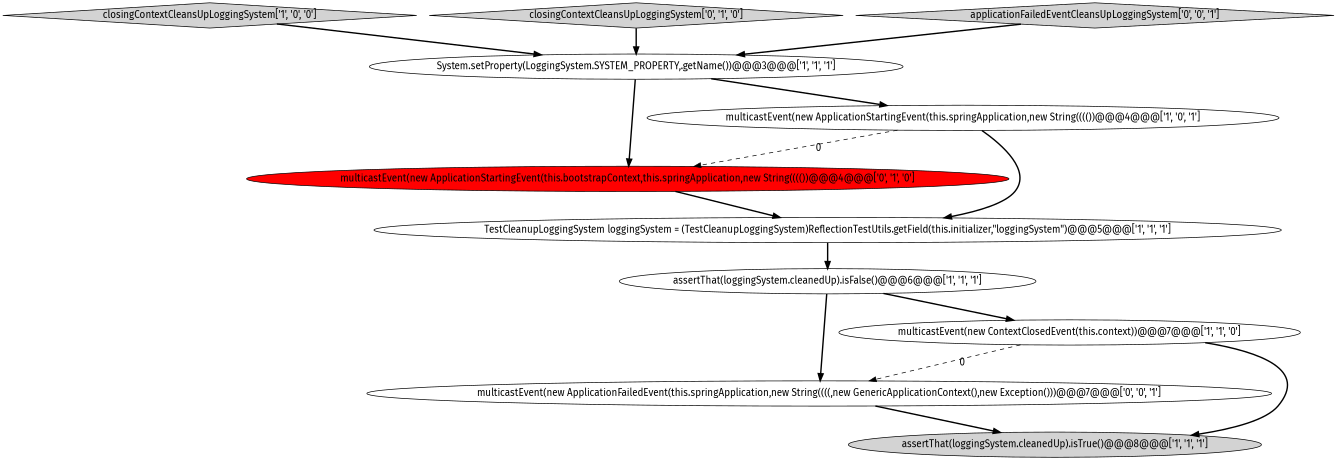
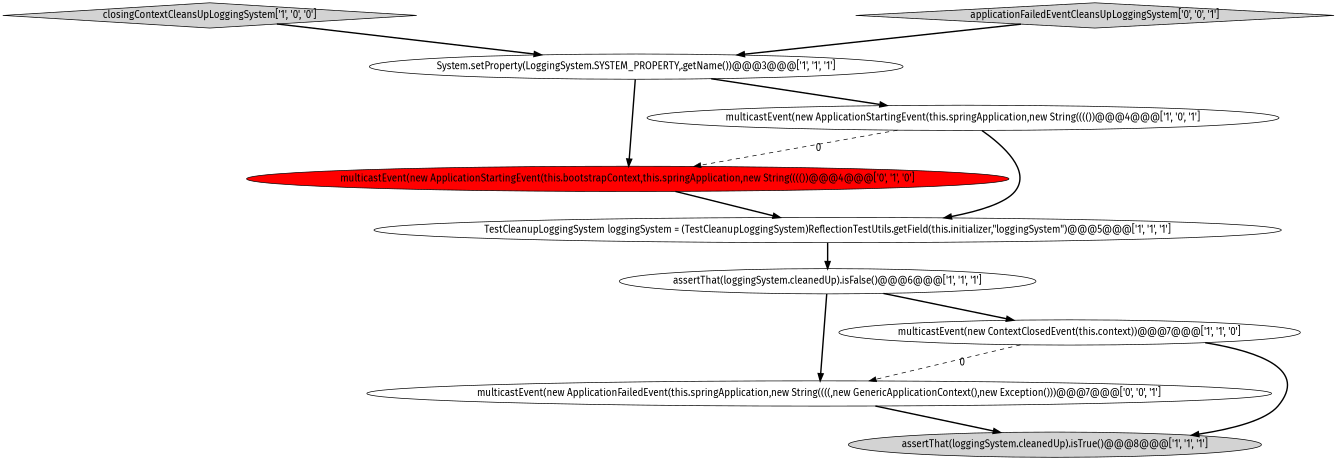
  digraph {
    fontname="Fira Sans"
    node [fillcolor=white shape=ellipse style=filled fontname="Fira Sans"]
    edge [style=bold fontname="Fira Sans"]
    n1 [fillcolor=red label="multicastEvent(new ApplicationStartingEvent(this.bootstrapContext,this.springApplication,new String(((())@@@4@@@['0', '1', '0']"]
    n2 [label="TestCleanupLoggingSystem loggingSystem = (TestCleanupLoggingSystem)ReflectionTestUtils.getField(this.initializer,\"loggingSystem\")@@@5@@@['1', '1', '1']"]
    n3 [label="multicastEvent(new ApplicationStartingEvent(this.springApplication,new String(((())@@@4@@@['1', '0', '1']"]
    n4 [label="assertThat(loggingSystem.cleanedUp).isFalse()@@@6@@@['1', '1', '1']"]
    n5 [label="System.setProperty(LoggingSystem.SYSTEM_PROPERTY,.getName())@@@3@@@['1', '1', '1']"]
    n6 [fillcolor=lightgray label="closingContextCleansUpLoggingSystem['1', '0', '0']" shape=diamond]
    n7 [label="multicastEvent(new ApplicationFailedEvent(this.springApplication,new String((((,new GenericApplicationContext(),new Exception()))@@@7@@@['0', '0', '1']"]
    n8 [fillcolor=lightgray label="assertThat(loggingSystem.cleanedUp).isTrue()@@@8@@@['1', '1', '1']"]
    n9 [label="multicastEvent(new ContextClosedEvent(this.context))@@@7@@@['1', '1', '0']"]
-   n10 [fillcolor=lightgray label="closingContextCleansUpLoggingSystem['0', '1', '0']" shape=diamond]
    n11 [fillcolor=lightgray label="applicationFailedEventCleansUpLoggingSystem['0', '0', '1']" shape=diamond]
    n1 -> n2
    n2 -> n4
    n3 -> n1 [label=0 style=dashed]
    n3 -> n2
    n4 -> n7
    n4 -> n9
    n5 -> n1
    n5 -> n3
    n6 -> n5
    n7 -> n8
    n9 -> n7 [label=0 style=dashed]
    n9 -> n8
-   n10 -> n5
    n11 -> n5
  }
